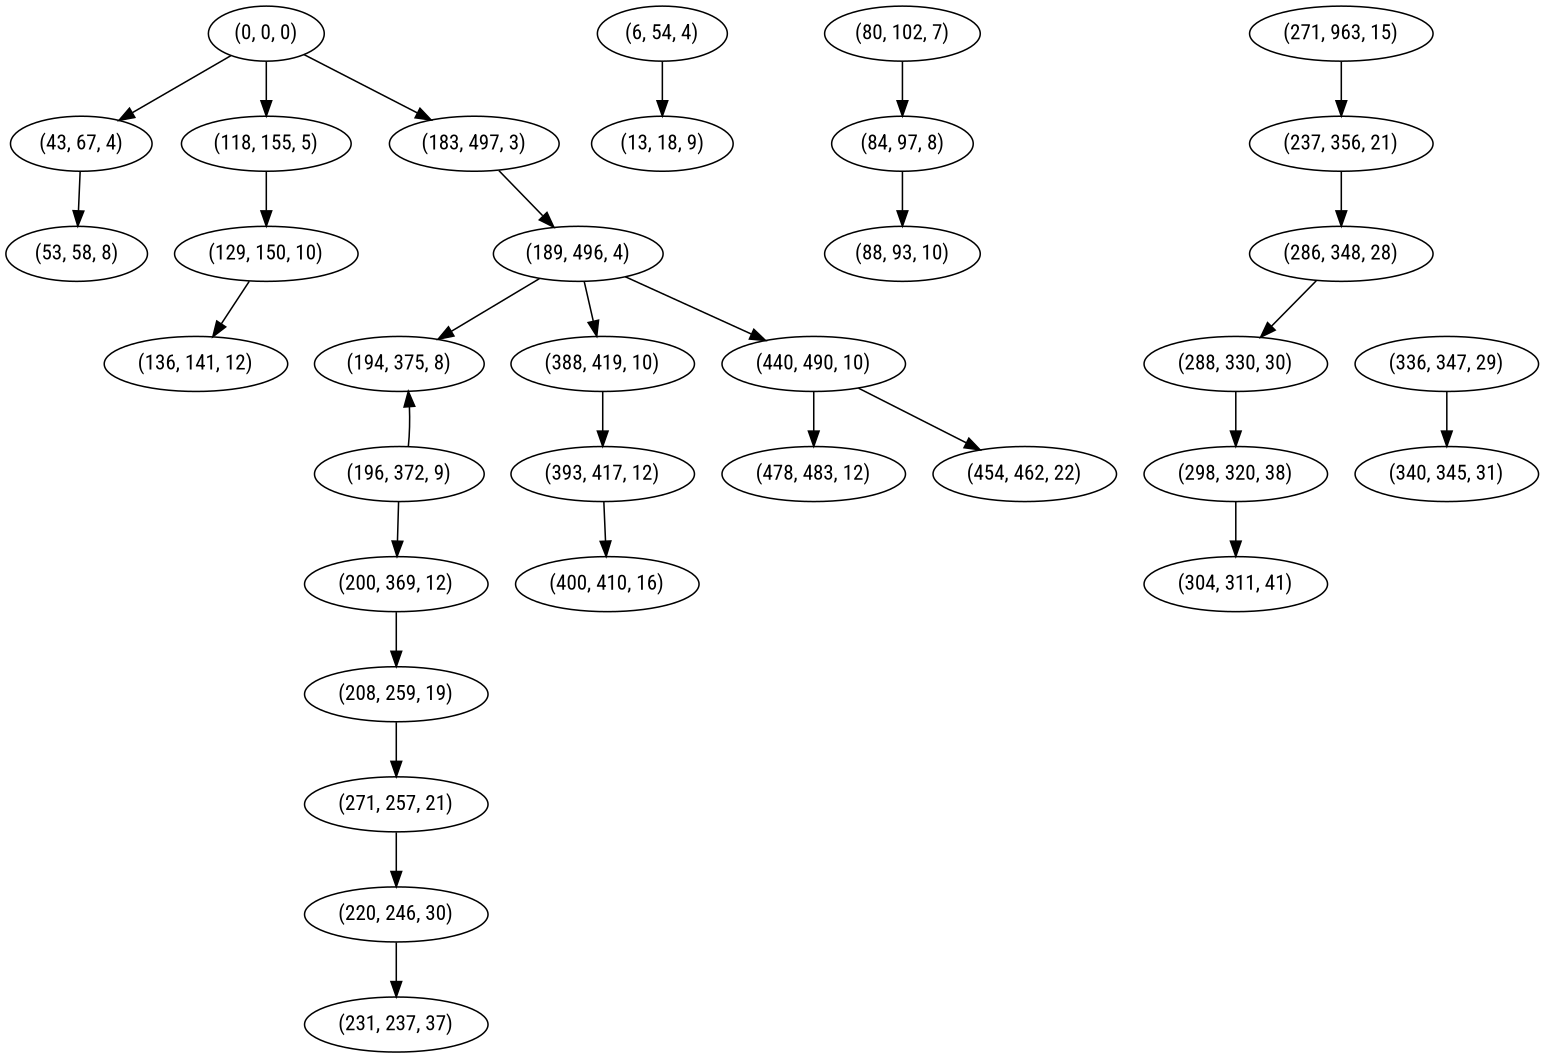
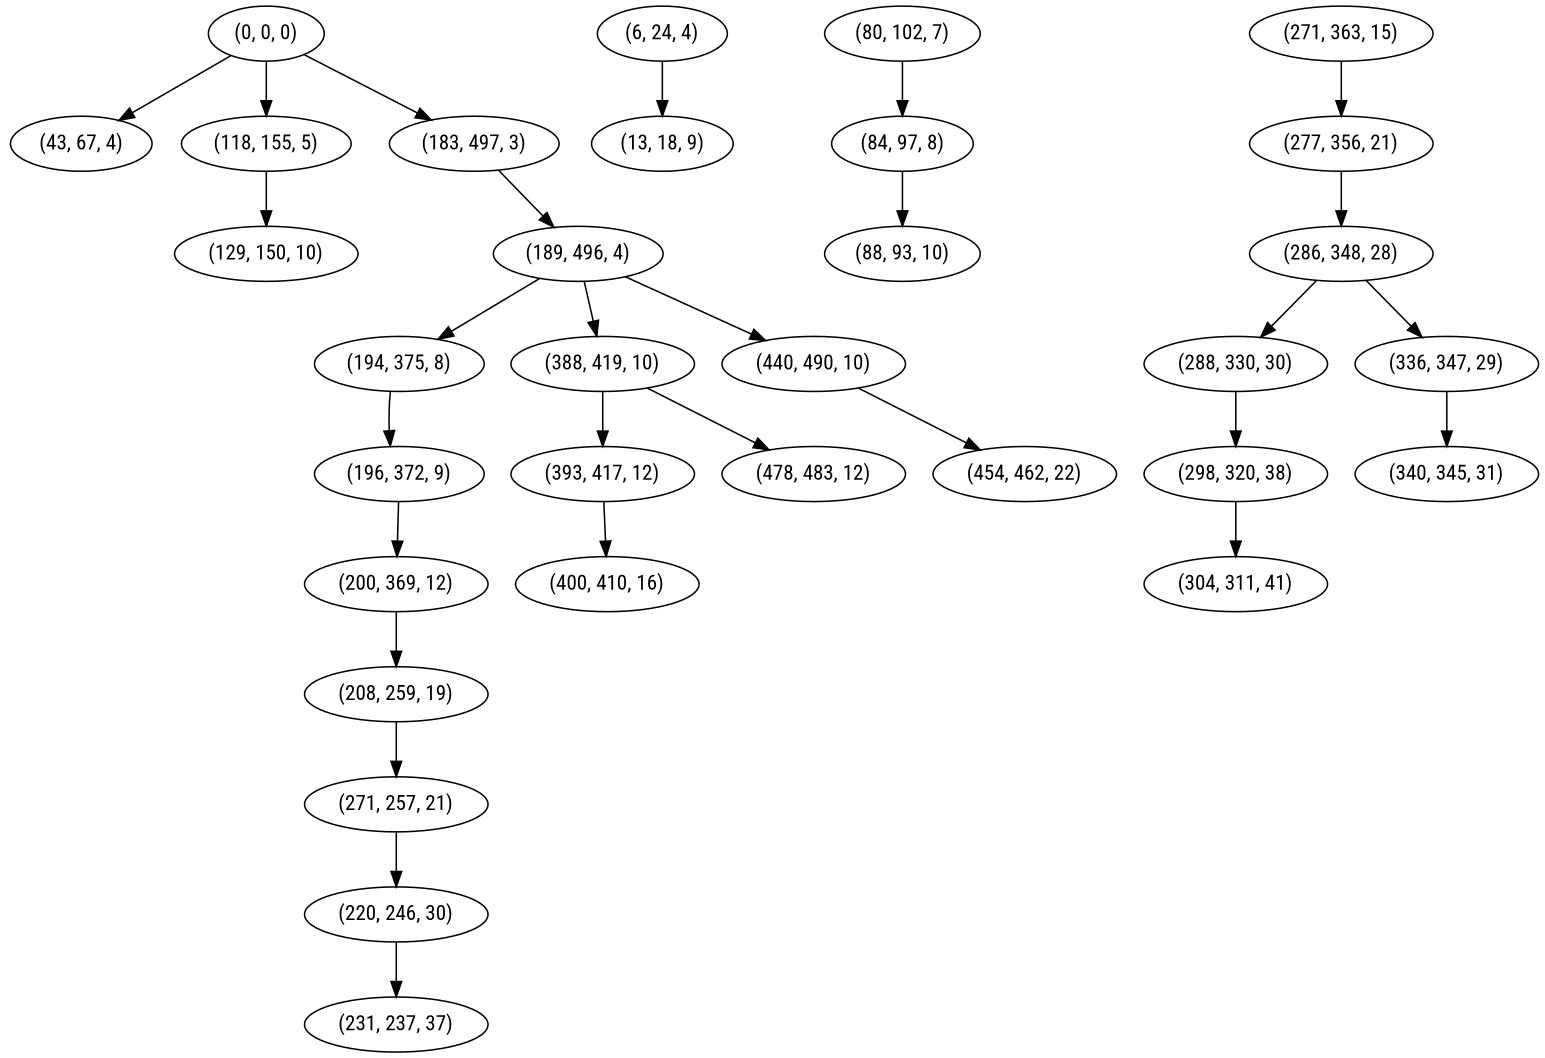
  digraph {
    fontname="Roboto Condensed"
    node [fontname="Roboto Condensed"]
    edge [fontname="Roboto Condensed"]
    "(0, 0, 0)"
    "(43, 67, 4)"
    "(118, 155, 5)"
    "(183, 497, 3)"
-   "(53, 58, 8)"
    "(129, 150, 10)"
    "(189, 496, 4)"
-   "(6, 24, 4)" [label="(6, 54, 4)"]
+   "(6, 24, 4)"
    "(13, 18, 9)"
    "(80, 102, 7)"
    "(84, 97, 8)"
    "(88, 93, 10)"
-   "(136, 141, 12)"
    "(194, 375, 8)"
    "(388, 419, 10)"
    "(440, 490, 10)"
    "(196, 372, 9)"
    "(393, 417, 12)"
    "(454, 462, 22)"
    "(478, 483, 12)"
    "(200, 369, 12)"
    "(208, 259, 19)"
    n23 [label="(271, 257, 21)"]
-   "(271, 363, 15)" [label="(271, 963, 15)"]
-   "(277, 356, 21)" [label="(237, 356, 21)"]
+   "(271, 363, 15)"
+   "(277, 356, 21)"
    "(220, 246, 30)"
    "(231, 237, 37)"
    "(286, 348, 28)"
    "(288, 330, 30)"
    "(336, 347, 29)"
    "(298, 320, 38)"
    "(340, 345, 31)"
    "(304, 311, 41)"
    "(400, 410, 16)"
    "(0, 0, 0)" -> "(43, 67, 4)"
    "(0, 0, 0)" -> "(118, 155, 5)"
    "(0, 0, 0)" -> "(183, 497, 3)"
-   "(43, 67, 4)" -> "(53, 58, 8)"
    "(118, 155, 5)" -> "(129, 150, 10)"
    "(183, 497, 3)" -> "(189, 496, 4)"
-   "(129, 150, 10)" -> "(136, 141, 12)"
    "(189, 496, 4)" -> "(194, 375, 8)"
    "(189, 496, 4)" -> "(388, 419, 10)"
    "(189, 496, 4)" -> "(440, 490, 10)"
    "(6, 24, 4)" -> "(13, 18, 9)"
    "(80, 102, 7)" -> "(84, 97, 8)"
    "(84, 97, 8)" -> "(88, 93, 10)"
-   "(196, 372, 9)" -> "(194, 375, 8)"
+   "(194, 375, 8)" -> "(196, 372, 9)"
    "(388, 419, 10)" -> "(393, 417, 12)"
    "(440, 490, 10)" -> "(454, 462, 22)"
-   "(440, 490, 10)" -> "(478, 483, 12)"
+   "(388, 419, 10)" -> "(478, 483, 12)"
    "(196, 372, 9)" -> "(200, 369, 12)"
    "(393, 417, 12)" -> "(400, 410, 16)"
    "(200, 369, 12)" -> "(208, 259, 19)"
    "(208, 259, 19)" -> n23
    n23 -> "(220, 246, 30)"
    "(271, 363, 15)" -> "(277, 356, 21)"
    "(277, 356, 21)" -> "(286, 348, 28)"
    "(220, 246, 30)" -> "(231, 237, 37)"
    "(286, 348, 28)" -> "(288, 330, 30)"
+   "(286, 348, 28)" -> "(336, 347, 29)"
    "(288, 330, 30)" -> "(298, 320, 38)"
    "(336, 347, 29)" -> "(340, 345, 31)"
    "(298, 320, 38)" -> "(304, 311, 41)"
  }
